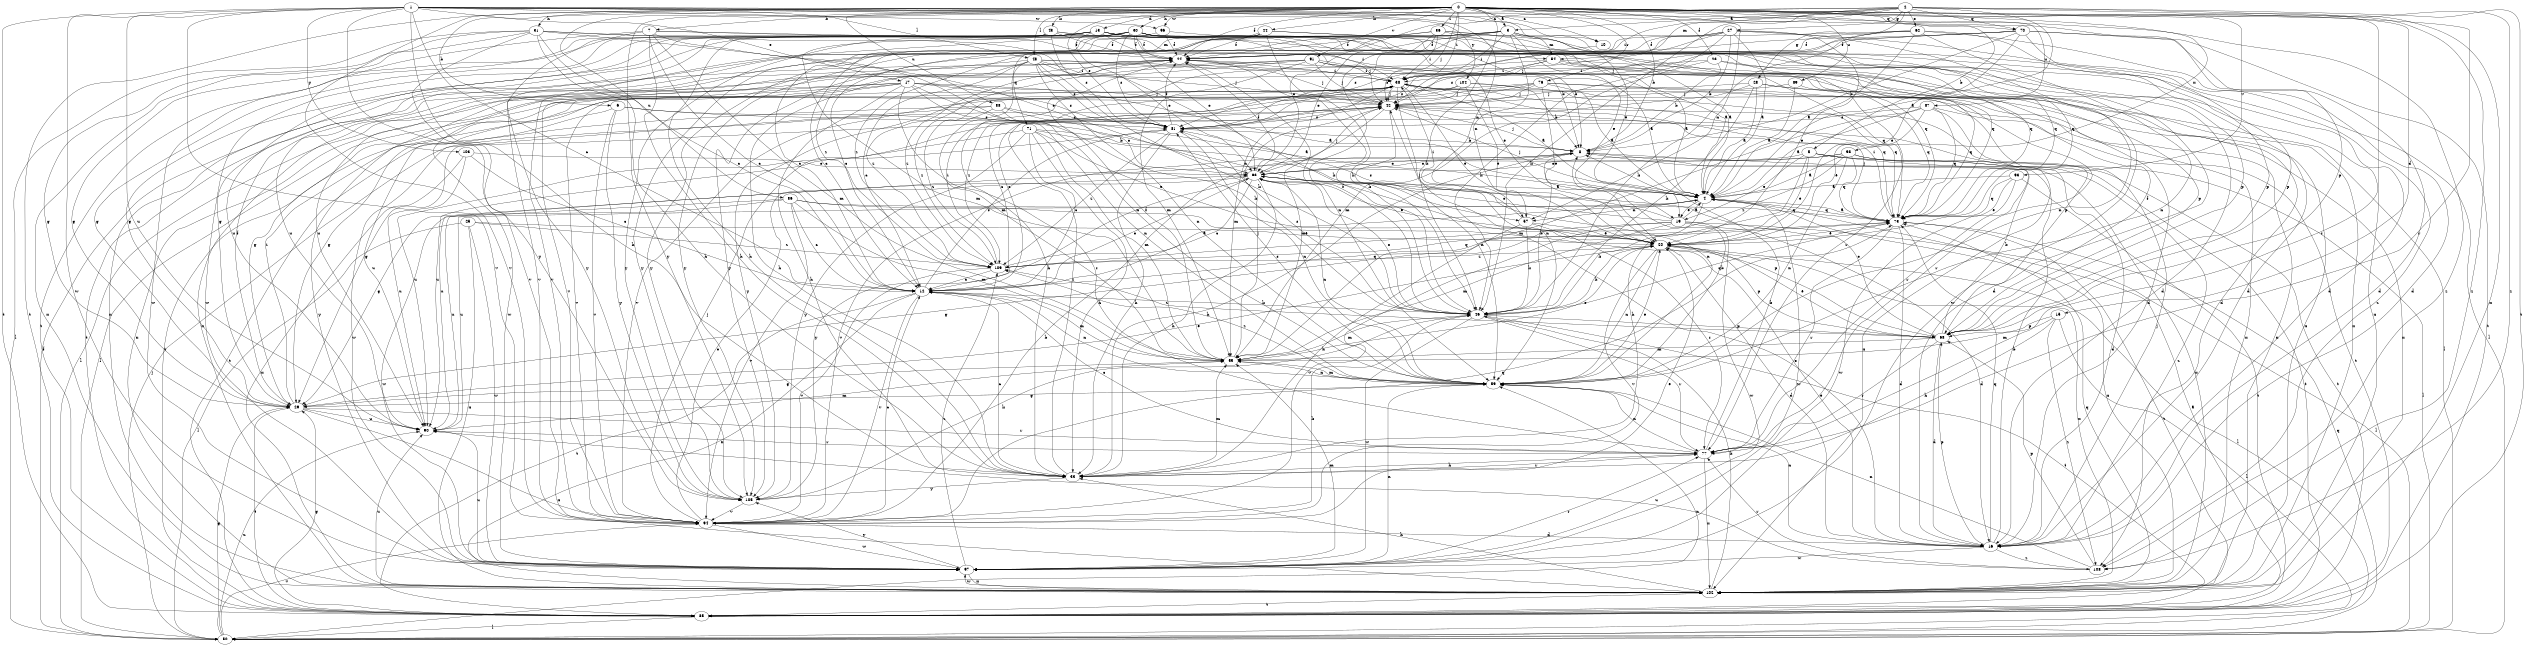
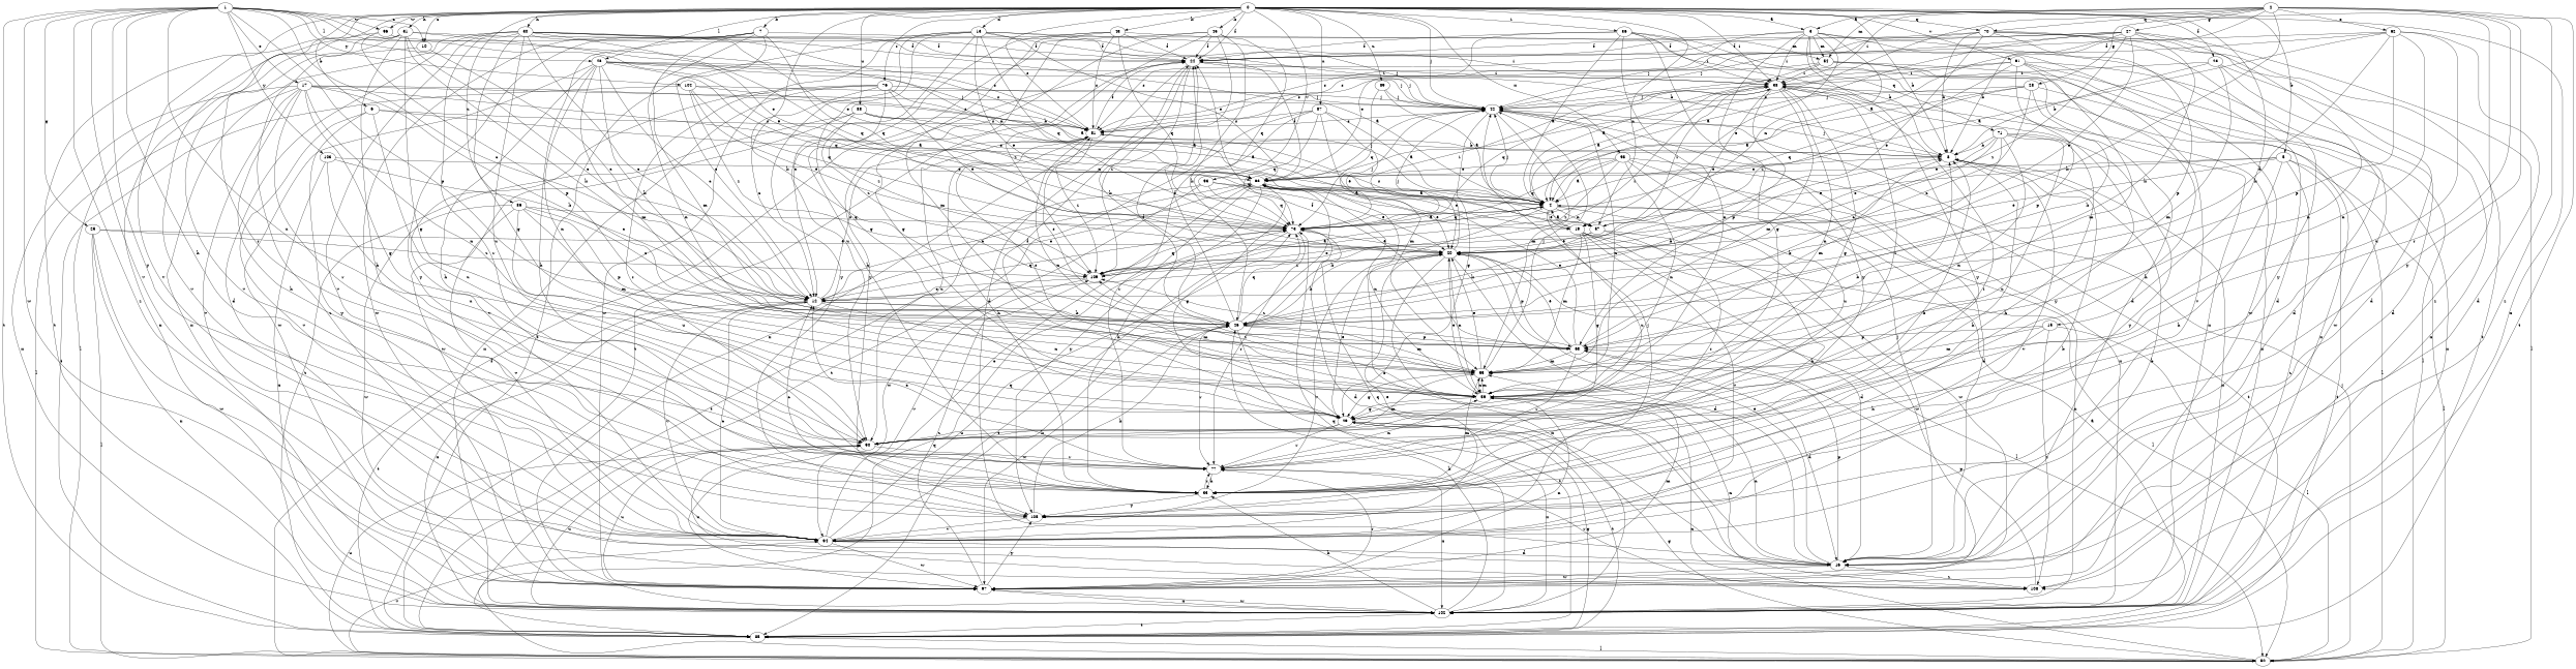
  strict digraph {
    0
    3
    5
    6
    7
    8
    10
    13
    15
    23
    24
    30
    31
    36
    38
    42
    43
-   45 [label=44]
+   45
    46
    48
    57
    70
    76
    77
    81
    85
    86
    87
    88
    89
    91
    93
    94
    96
    98
    102
    108
    19
    97
    105
    54
    16
    29
    71
    33
    63
    20
    50
    90
    12
    73
    55
    59
    68
    109
    4
    1
    17
    25
    103
    104
    2
    27
    28
    62
    0 -> 3 [label=a]
    0 -> 5 [label=b]
    0 -> 6 [label=b]
    0 -> 7 [label=b]
    0 -> 8 [label=b]
    0 -> 10 [label=c]
    0 -> 13 [label=d]
    0 -> 15 [label=d]
    0 -> 23 [label=f]
    0 -> 24 [label=f]
    0 -> 30 [label=h]
    0 -> 31 [label=h]
    0 -> 36 [label=i]
    0 -> 38 [label=i]
    0 -> 42 [label=j]
    0 -> 43 [label=k]
    0 -> 45 [label=k]
    0 -> 46 [label=k]
    0 -> 48 [label=l]
    0 -> 57 [label=n]
    0 -> 70 [label=q]
    0 -> 76 [label=r]
    0 -> 77 [label=r]
    0 -> 81 [label=s]
    0 -> 85 [label=t]
    0 -> 86 [label=u]
    0 -> 87 [label=u]
    0 -> 88 [label=u]
    0 -> 89 [label=u]
    0 -> 91 [label=v]
    0 -> 93 [label=v]
    0 -> 94 [label=v]
    0 -> 96 [label=w]
    0 -> 98 [label=x]
    0 -> 102 [label=x]
    0 -> 108 [label=z]
    3 -> 24 [label=f]
    3 -> 38 [label=i]
    3 -> 57 [label=n]
    3 -> 81 [label=s]
    3 -> 19 [label=e]
    3 -> 97 [label=w]
    3 -> 105 [label=y]
    3 -> 54 [label=m]
    3 -> 16 [label=d]
    3 -> 29 [label=g]
    3 -> 71 [label=q]
    5 -> 85 [label=t]
    5 -> 108 [label=z]
    5 -> 19 [label=e]
    5 -> 33 [label=h]
    5 -> 63 [label=o]
    5 -> 20 [label=e]
    5 -> 50 [label=l]
    6 -> 57 [label=n]
    6 -> 81 [label=s]
    6 -> 94 [label=v]
    6 -> 105 [label=y]
    6 -> 90 [label=u]
    7 -> 97 [label=w]
    7 -> 105 [label=y]
    7 -> 54 [label=m]
    7 -> 33 [label=h]
    7 -> 12 [label=c]
    7 -> 73 [label=q]
    7 -> 55 [label=m]
    7 -> 59 [label=n]
    8 -> 42 [label=j]
    8 -> 94 [label=v]
    8 -> 102 [label=x]
    8 -> 33 [label=h]
    8 -> 63 [label=o]
    10 -> 108 [label=z]
    10 -> 12 [label=c]
    13 -> 24 [label=f]
    13 -> 38 [label=i]
    13 -> 42 [label=j]
    13 -> 85 [label=t]
    13 -> 97 [label=w]
    13 -> 105 [label=y]
    13 -> 29 [label=g]
    13 -> 63 [label=o]
    13 -> 20 [label=e]
    13 -> 90 [label=u]
    13 -> 73 [label=q]
    15 -> 108 [label=z]
    15 -> 33 [label=h]
    15 -> 50 [label=l]
    15 -> 55 [label=m]
    15 -> 68 [label=p]
    23 -> 8 [label=b]
    23 -> 38 [label=i]
    23 -> 102 [label=x]
    23 -> 16 [label=d]
    23 -> 55 [label=m]
    24 -> 38 [label=i]
    24 -> 42 [label=j]
    24 -> 46 [label=k]
    24 -> 85 [label=t]
    24 -> 102 [label=x]
    24 -> 109 [label=z]
    30 -> 8 [label=b]
    30 -> 24 [label=f]
    30 -> 77 [label=r]
    30 -> 81 [label=s]
    30 -> 94 [label=v]
    30 -> 102 [label=x]
    30 -> 16 [label=d]
    30 -> 29 [label=g]
    30 -> 63 [label=o]
    30 -> 90 [label=u]
    30 -> 12 [label=c]
    30 -> 73 [label=q]
    30 -> 4 [label=a]
    31 -> 24 [label=f]
    31 -> 46 [label=k]
    31 -> 94 [label=v]
    31 -> 102 [label=x]
    31 -> 29 [label=g]
    31 -> 33 [label=h]
    31 -> 63 [label=o]
    31 -> 50 [label=l]
    31 -> 12 [label=c]
    36 -> 24 [label=f]
    36 -> 38 [label=i]
    36 -> 102 [label=x]
    36 -> 105 [label=y]
    36 -> 16 [label=d]
    36 -> 63 [label=o]
    36 -> 59 [label=n]
    36 -> 4 [label=a]
    38 -> 42 [label=j]
    38 -> 102 [label=x]
    38 -> 105 [label=y]
    38 -> 29 [label=g]
    38 -> 20 [label=e]
    38 -> 73 [label=q]
    38 -> 55 [label=m]
    38 -> 59 [label=n]
    38 -> 68 [label=p]
    38 -> 4 [label=a]
    42 -> 81 [label=s]
    42 -> 102 [label=x]
    42 -> 29 [label=g]
    42 -> 55 [label=m]
    42 -> 59 [label=n]
    43 -> 8 [label=b]
    43 -> 24 [label=f]
    43 -> 81 [label=s]
    43 -> 29 [label=g]
    43 -> 33 [label=h]
    43 -> 73 [label=q]
    43 -> 55 [label=m]
    45 -> 24 [label=f]
    45 -> 46 [label=k]
    45 -> 105 [label=y]
    45 -> 16 [label=d]
    45 -> 12 [label=c]
    45 -> 73 [label=q]
    45 -> 109 [label=z]
    46 -> 8 [label=b]
    46 -> 24 [label=f]
    46 -> 77 [label=r]
    46 -> 81 [label=s]
    46 -> 85 [label=t]
    46 -> 97 [label=w]
    46 -> 63 [label=o]
    46 -> 73 [label=q]
    46 -> 55 [label=m]
    46 -> 68 [label=p]
    48 -> 38 [label=i]
    48 -> 42 [label=j]
    48 -> 46 [label=k]
    48 -> 81 [label=s]
-   48 -> 97 [label=y]
+   48 -> 97 [label=w]
    48 -> 33 [label=h]
    48 -> 12 [label=c]
    48 -> 73 [label=q]
    48 -> 55 [label=m]
    48 -> 59 [label=n]
    48 -> 4 [label=a]
    57 -> 38 [label=i]
    57 -> 46 [label=k]
    57 -> 77 [label=r]
    57 -> 33 [label=h]
    57 -> 20 [label=e]
    70 -> 8 [label=b]
    70 -> 24 [label=f]
    70 -> 81 [label=s]
    70 -> 85 [label=t]
    70 -> 105 [label=y]
    70 -> 16 [label=d]
    70 -> 20 [label=e]
    70 -> 68 [label=p]
    76 -> 42 [label=j]
    76 -> 77 [label=r]
    76 -> 94 [label=v]
    76 -> 102 [label=x]
    76 -> 20 [label=e]
    76 -> 12 [label=c]
    76 -> 109 [label=z]
    76 -> 4 [label=a]
    77 -> 8 [label=b]
    77 -> 102 [label=x]
    77 -> 33 [label=h]
    77 -> 12 [label=c]
    77 -> 59 [label=n]
    81 -> 8 [label=b]
    81 -> 24 [label=f]
    81 -> 33 [label=h]
    81 -> 90 [label=u]
    81 -> 59 [label=n]
    81 -> 109 [label=z]
    85 -> 29 [label=g]
    85 -> 50 [label=l]
    85 -> 4 [label=a]
    86 -> 94 [label=v]
    86 -> 97 [label=w]
    86 -> 90 [label=u]
    86 -> 12 [label=c]
    86 -> 73 [label=q]
    86 -> 55 [label=m]
    86 -> 68 [label=p]
    87 -> 77 [label=r]
    87 -> 81 [label=s]
    87 -> 85 [label=t]
    87 -> 20 [label=e]
    87 -> 73 [label=q]
    87 -> 55 [label=m]
    87 -> 4 [label=a]
    88 -> 81 [label=s]
    88 -> 85 [label=t]
    88 -> 97 [label=w]
    88 -> 63 [label=o]
    88 -> 109 [label=z]
    88 -> 4 [label=a]
    89 -> 42 [label=j]
    89 -> 73 [label=q]
    89 -> 4 [label=a]
    91 -> 38 [label=i]
    91 -> 42 [label=j]
    91 -> 94 [label=v]
    91 -> 97 [label=w]
    91 -> 16 [label=d]
    91 -> 55 [label=m]
    91 -> 68 [label=p]
    91 -> 109 [label=z]
    93 -> 85 [label=t]
    93 -> 97 [label=w]
    93 -> 20 [label=e]
    93 -> 73 [label=q]
    93 -> 4 [label=a]
    94 -> 8 [label=b]
    94 -> 42 [label=j]
    94 -> 46 [label=k]
    94 -> 97 [label=w]
    94 -> 16 [label=d]
    94 -> 63 [label=o]
    94 -> 20 [label=e]
    94 -> 12 [label=c]
    94 -> 73 [label=q]
    96 -> 24 [label=f]
    96 -> 94 [label=v]
    96 -> 68 [label=p]
    98 -> 85 [label=t]
    98 -> 16 [label=d]
    98 -> 63 [label=o]
    98 -> 90 [label=u]
    98 -> 73 [label=q]
    98 -> 59 [label=n]
    98 -> 109 [label=z]
    98 -> 4 [label=a]
    102 -> 46 [label=k]
    102 -> 85 [label=t]
    102 -> 97 [label=w]
    102 -> 33 [label=h]
    102 -> 90 [label=u]
    102 -> 73 [label=q]
    108 -> 77 [label=r]
    108 -> 90 [label=u]
    108 -> 59 [label=n]
    108 -> 68 [label=p]
    19 -> 81 [label=s]
    19 -> 94 [label=v]
    19 -> 97 [label=w]
    19 -> 16 [label=d]
    19 -> 29 [label=g]
    19 -> 63 [label=o]
    19 -> 50 [label=l]
    19 -> 55 [label=m]
    19 -> 4 [label=a]
    97 -> 77 [label=r]
    97 -> 102 [label=x]
    97 -> 105 [label=y]
    97 -> 90 [label=u]
    97 -> 55 [label=m]
    97 -> 59 [label=n]
    97 -> 109 [label=z]
    105 -> 46 [label=k]
    105 -> 94 [label=v]
    54 -> 38 [label=i]
    54 -> 81 [label=s]
    54 -> 102 [label=x]
    54 -> 33 [label=h]
    54 -> 50 [label=l]
    54 -> 4 [label=a]
    16 -> 8 [label=b]
    16 -> 42 [label=j]
    16 -> 108 [label=z]
    16 -> 97 [label=w]
    16 -> 63 [label=o]
    16 -> 20 [label=e]
    16 -> 73 [label=q]
    16 -> 59 [label=n]
    16 -> 68 [label=p]
    29 -> 24 [label=f]
    29 -> 38 [label=i]
    29 -> 77 [label=r]
    29 -> 85 [label=t]
    29 -> 102 [label=x]
    29 -> 20 [label=e]
    29 -> 90 [label=u]
    71 -> 8 [label=b]
    71 -> 105 [label=y]
    71 -> 33 [label=h]
    71 -> 20 [label=e]
    71 -> 90 [label=u]
    71 -> 12 [label=c]
    71 -> 55 [label=m]
    71 -> 59 [label=n]
    33 -> 38 [label=i]
    33 -> 77 [label=r]
    33 -> 105 [label=y]
    33 -> 12 [label=c]
    33 -> 55 [label=m]
    63 -> 24 [label=f]
    63 -> 42 [label=j]
    63 -> 105 [label=y]
    63 -> 29 [label=g]
    63 -> 33 [label=h]
    63 -> 20 [label=e]
    63 -> 12 [label=c]
    63 -> 59 [label=n]
    63 -> 4 [label=a]
    20 -> 42 [label=j]
    20 -> 46 [label=k]
    20 -> 94 [label=v]
    20 -> 102 [label=x]
    20 -> 16 [label=d]
    20 -> 50 [label=l]
    20 -> 59 [label=n]
    20 -> 68 [label=p]
    20 -> 109 [label=z]
    50 -> 24 [label=f]
    50 -> 38 [label=l]
    50 -> 42 [label=j]
    50 -> 94 [label=v]
    50 -> 29 [label=g]
    50 -> 90 [label=u]
    50 -> 73 [label=q]
    50 -> 59 [label=n]
    90 -> 77 [label=r]
    90 -> 55 [label=m]
    12 -> 46 [label=k]
    12 -> 81 [label=s]
    12 -> 85 [label=t]
    12 -> 94 [label=v]
    12 -> 102 [label=x]
    12 -> 63 [label=o]
    12 -> 73 [label=q]
    12 -> 55 [label=m]
    12 -> 59 [label=n]
    73 -> 38 [label=i]
    73 -> 42 [label=j]
    73 -> 77 [label=r]
    73 -> 85 [label=t]
    73 -> 16 [label=d]
    73 -> 20 [label=e]
    73 -> 4 [label=a]
    55 -> 24 [label=f]
    55 -> 42 [label=j]
    55 -> 29 [label=g]
    55 -> 20 [label=e]
    55 -> 59 [label=n]
    59 -> 8 [label=b]
    59 -> 81 [label=s]
    59 -> 29 [label=g]
    59 -> 20 [label=e]
    59 -> 55 [label=m]
    59 -> 109 [label=z]
    68 -> 8 [label=b]
    68 -> 24 [label=f]
    68 -> 77 [label=r]
    68 -> 16 [label=d]
    68 -> 63 [label=o]
    68 -> 20 [label=e]
    68 -> 55 [label=m]
    68 -> 109 [label=z]
    109 -> 38 [label=i]
    109 -> 94 [label=v]
    109 -> 12 [label=c]
    109 -> 73 [label=q]
    109 -> 4 [label=a]
    4 -> 42 [label=j]
    4 -> 46 [label=k]
    4 -> 57 [label=n]
    4 -> 102 [label=x]
    4 -> 19 [label=e]
    4 -> 97 [label=w]
    4 -> 90 [label=u]
    4 -> 73 [label=q]
    1 -> 10 [label=c]
    1 -> 48 [label=l]
    1 -> 57 [label=n]
    1 -> 85 [label=t]
    1 -> 94 [label=v]
    1 -> 96 [label=w]
    1 -> 108 [label=z]
    1 -> 19 [label=e]
    1 -> 97 [label=w]
    1 -> 105 [label=y]
    1 -> 33 [label=h]
    1 -> 90 [label=u]
    1 -> 12 [label=c]
    1 -> 68 [label=p]
    1 -> 17 [label=e]
+   1 -> 25 [label=g]
    1 -> 103 [label=y]
    1 -> 104 [label=y]
    17 -> 42 [label=j]
    17 -> 46 [label=k]
    17 -> 77 [label=r]
    17 -> 81 [label=s]
    17 -> 94 [label=v]
    17 -> 102 [label=x]
    17 -> 29 [label=g]
    17 -> 33 [label=h]
    17 -> 50 [label=l]
    17 -> 59 [label=n]
    17 -> 4 [label=a]
    25 -> 102 [label=x]
    25 -> 97 [label=w]
    25 -> 20 [label=e]
    25 -> 50 [label=l]
    25 -> 109 [label=z]
    103 -> 102 [label=x]
    103 -> 63 [label=o]
    103 -> 90 [label=u]
    103 -> 12 [label=c]
    104 -> 8 [label=b]
    104 -> 42 [label=j]
    104 -> 85 [label=t]
    104 -> 20 [label=e]
    104 -> 73 [label=q]
    104 -> 109 [label=z]
    2 -> 3 [label=a]
    2 -> 38 [label=i]
    2 -> 46 [label=k]
    2 -> 70 [label=q]
    2 -> 77 [label=r]
    2 -> 85 [label=t]
    2 -> 108 [label=z]
    2 -> 105 [label=y]
    2 -> 54 [label=m]
    2 -> 63 [label=o]
    2 -> 4 [label=a]
    2 -> 27 [label=g]
    2 -> 28 [label=g]
    2 -> 62 [label=o]
    27 -> 8 [label=b]
    27 -> 24 [label=f]
    27 -> 42 [label=j]
    27 -> 46 [label=k]
    27 -> 81 [label=s]
    27 -> 20 [label=e]
    27 -> 50 [label=l]
    27 -> 59 [label=n]
    27 -> 109 [label=z]
    27 -> 4 [label=a]
    28 -> 42 [label=j]
    28 -> 46 [label=k]
    28 -> 102 [label=x]
    28 -> 12 [label=c]
    28 -> 73 [label=q]
    28 -> 4 [label=a]
    62 -> 24 [label=f]
    62 -> 42 [label=j]
    62 -> 46 [label=k]
    62 -> 16 [label=d]
    62 -> 90 [label=u]
    62 -> 59 [label=n]
    62 -> 68 [label=p]
    62 -> 4 [label=a]
  }
